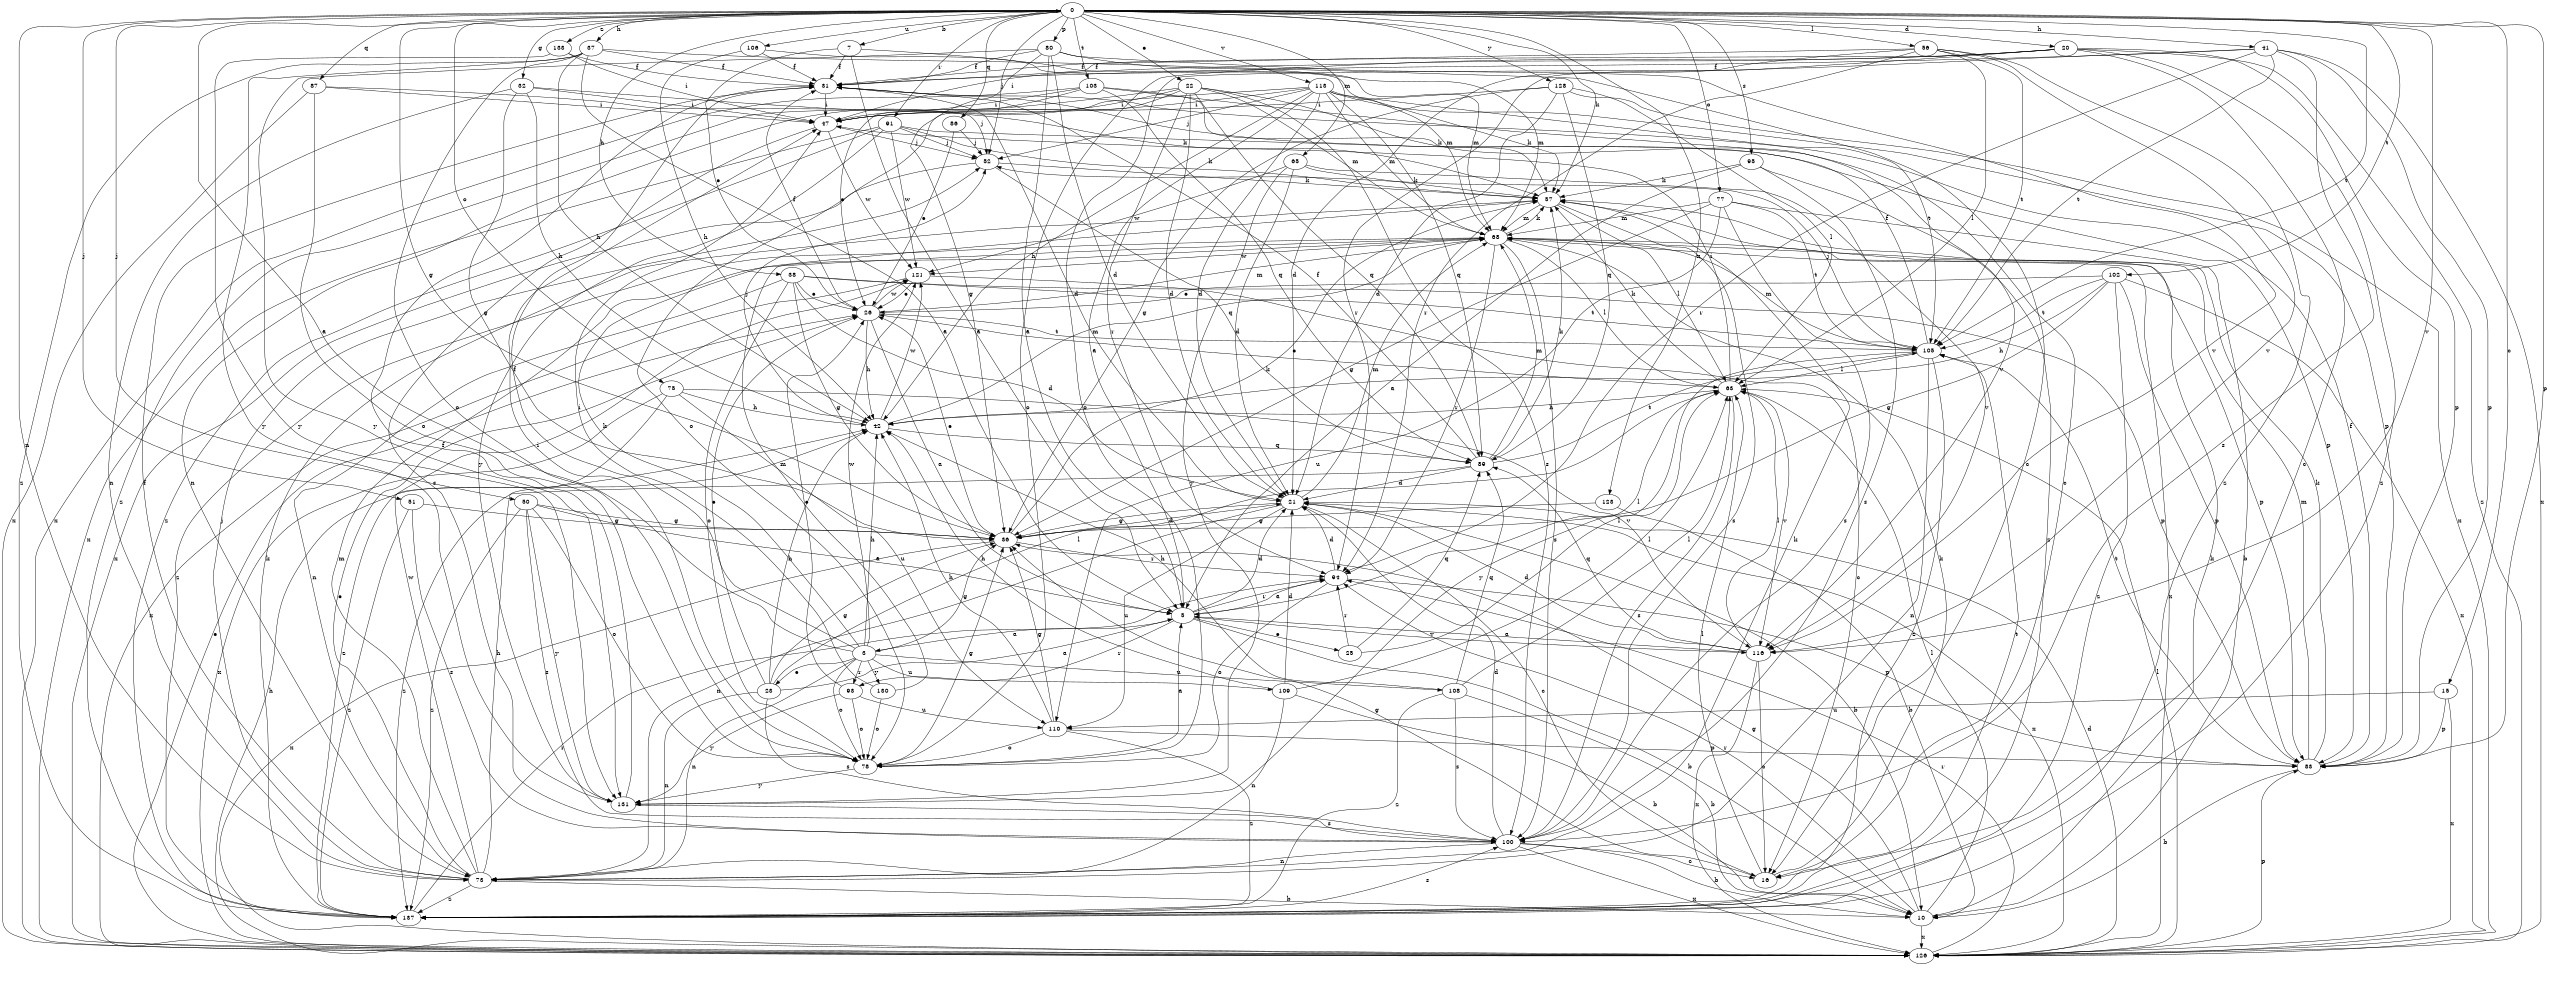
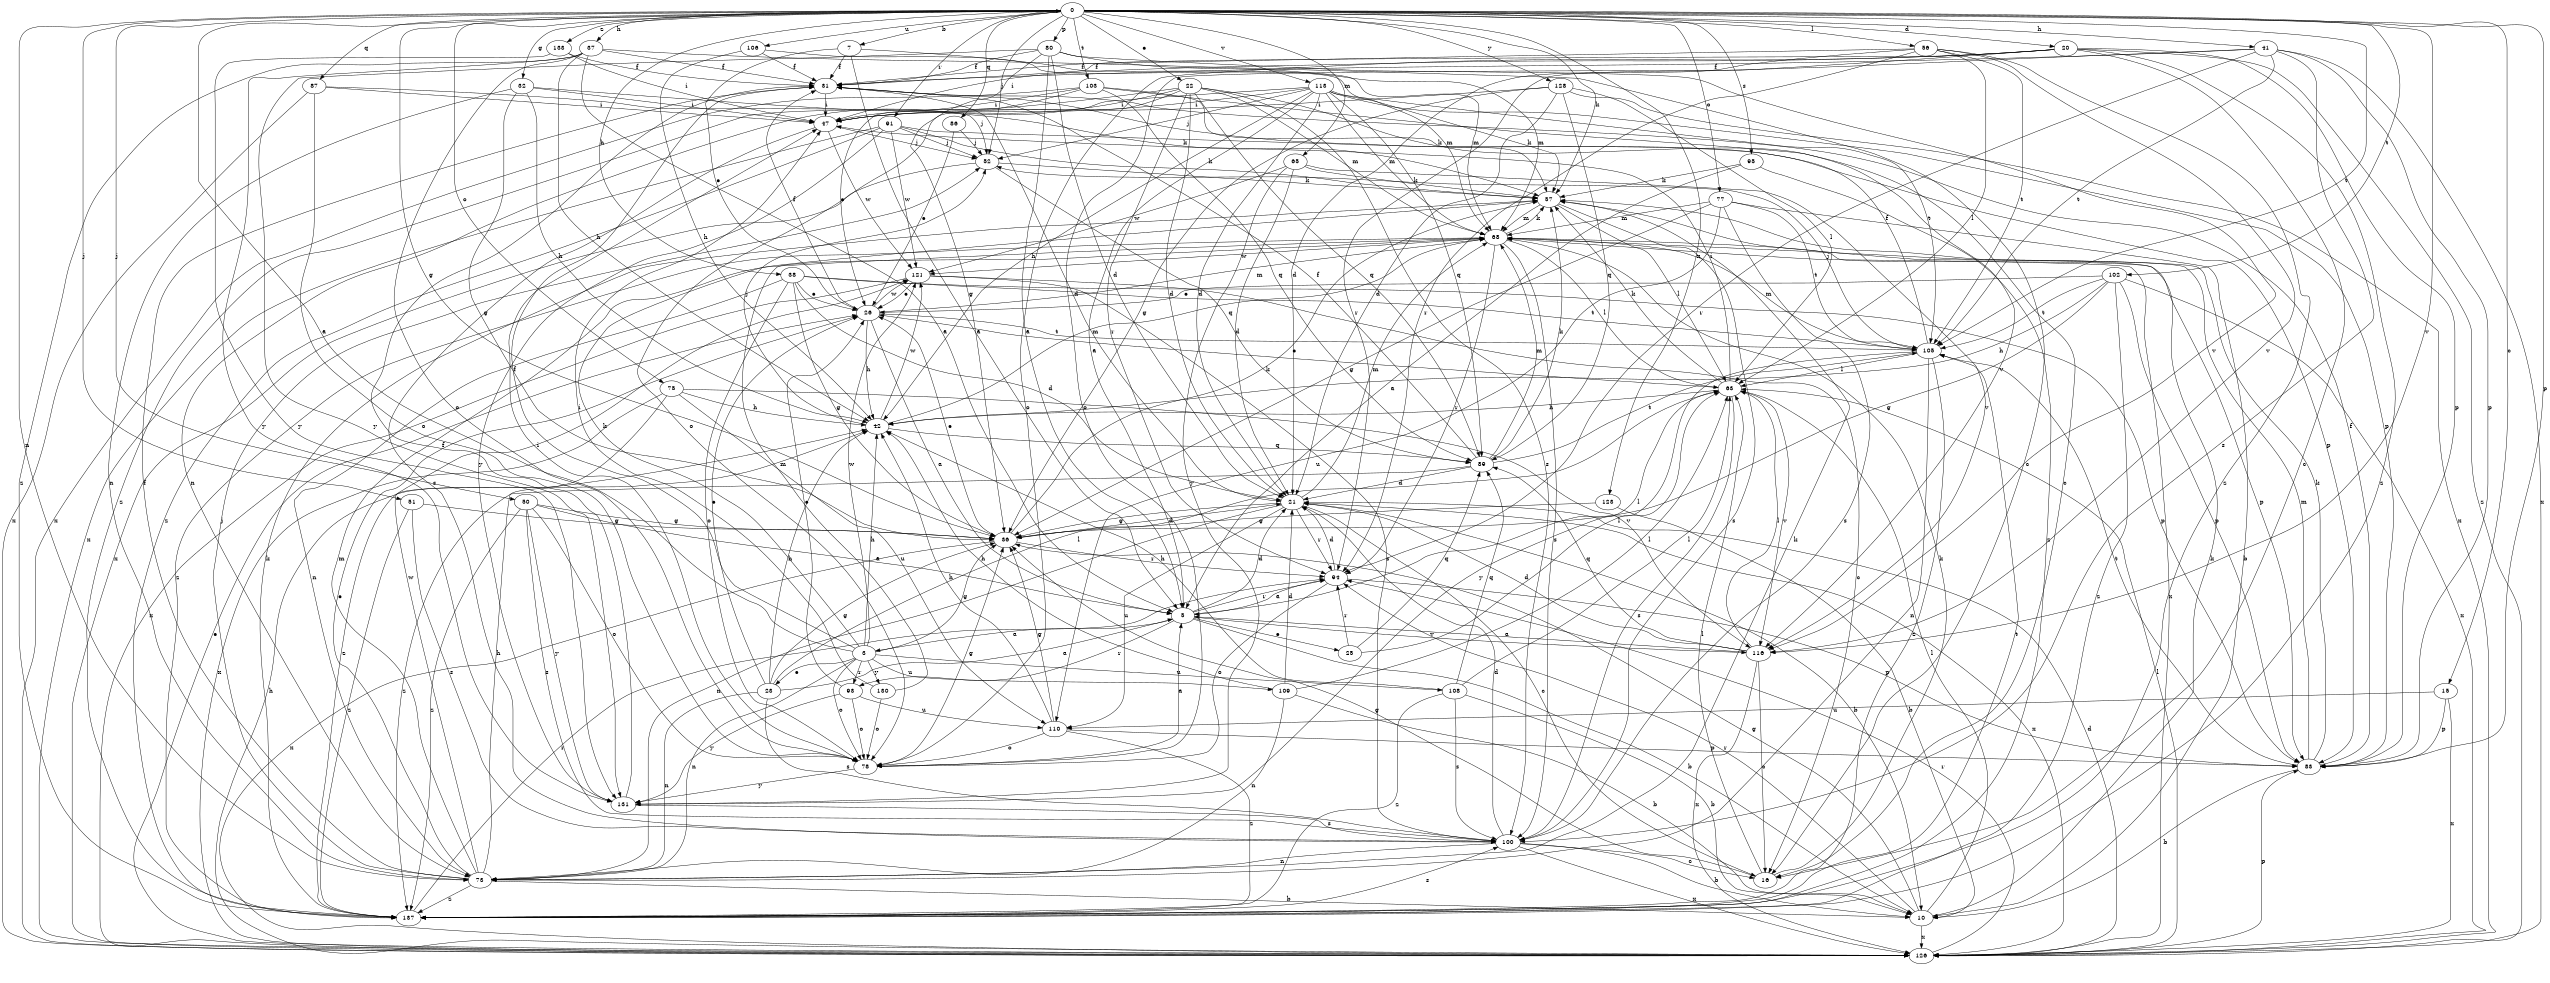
  strict digraph {
    0
    7
    15
    20
    22
    32
    36
    37
    38
    41
    50
    51
    52
    57
    n15 [label=56]
    65
    73
    75
    77
    80
    83
    86
    87
    91
    95
    102
    103
    105
    106
    113
    116
    123
    128
    133
    31
    5
    26
    68
    126
    110
    78
    94
    16
    47
    137
    21
    89
    100
    42
    131
    63
    121
    10
    3
    23
    93
    108
    109
    130
    25
    0 -> 7 [label=b]
    0 -> 15 [label=c]
    0 -> 20 [label=d]
    0 -> 22 [label=e]
    0 -> 32 [label=g]
    0 -> 36 [label=g]
    0 -> 37 [label=h]
    0 -> 38 [label=h]
    0 -> 41 [label=h]
    0 -> 50 [label=j]
    0 -> 51 [label=j]
    0 -> 52 [label=j]
    0 -> 57 [label=k]
    0 -> n15 [label=l]
    0 -> 65 [label=m]
    0 -> 73 [label=n]
    0 -> 75 [label=o]
    0 -> 77 [label=o]
    0 -> 80 [label=p]
    0 -> 83 [label=p]
    0 -> 86 [label=q]
    0 -> 87 [label=q]
    0 -> 91 [label=r]
    0 -> 95 [label=s]
    0 -> 102 [label=t]
    0 -> 103 [label=t]
    0 -> 105 [label=t]
    0 -> 106 [label=u]
    0 -> 113 [label=v]
    0 -> 116 [label=v]
    0 -> 123 [label=x]
    0 -> 128 [label=y]
    0 -> 133 [label=z]
    7 -> 31 [label=f]
    7 -> 5 [label=a]
    7 -> 26 [label=e]
    7 -> 68 [label=m]
    15 -> 83 [label=p]
    15 -> 126 [label=x]
    15 -> 110 [label=u]
    20 -> 83 [label=p]
    20 -> 31 [label=f]
    20 -> 126 [label=z]
    20 -> 78 [label=o]
    20 -> 94 [label=r]
    20 -> 16 [label=c]
    20 -> 47 [label=i]
    20 -> 137 [label=z]
    22 -> 57 [label=k]
    22 -> 68 [label=m]
    22 -> 78 [label=o]
    22 -> 94 [label=r]
    22 -> 47 [label=i]
    22 -> 137 [label=z]
    22 -> 21 [label=d]
    22 -> 89 [label=q]
    22 -> 100 [label=s]
    32 -> 36 [label=g]
    32 -> 57 [label=k]
    32 -> 73 [label=n]
    32 -> 47 [label=i]
    32 -> 42 [label=h]
    36 -> 57 [label=k]
    36 -> 26 [label=e]
    36 -> 126 [label=x]
    36 -> 94 [label=r]
    36 -> 21 [label=d]
    37 -> 31 [label=f]
    37 -> 5 [label=a]
    37 -> 78 [label=o]
    37 -> 16 [label=c]
    37 -> 137 [label=z]
    37 -> 42 [label=h]
    37 -> 131 [label=y]
    38 -> 36 [label=g]
    38 -> 73 [label=n]
    38 -> 83 [label=p]
    38 -> 105 [label=t]
    38 -> 26 [label=e]
    38 -> 78 [label=o]
    38 -> 21 [label=d]
    41 -> 83 [label=p]
    41 -> 105 [label=t]
    41 -> 31 [label=f]
    41 -> 126 [label=x]
    41 -> 78 [label=o]
    41 -> 94 [label=r]
    41 -> 100 [label=s]
    50 -> 36 [label=g]
    50 -> 5 [label=a]
    50 -> 78 [label=o]
    50 -> 137 [label=z]
    50 -> 100 [label=s]
    50 -> 131 [label=y]
    51 -> 36 [label=g]
    51 -> 137 [label=z]
    51 -> 100 [label=s]
    52 -> 57 [label=k]
    52 -> 126 [label=x]
    52 -> 89 [label=q]
    57 -> 68 [label=m]
    57 -> 100 [label=s]
    57 -> 63 [label=l]
    n15 -> 105 [label=t]
    n15 -> 116 [label=v]
    n15 -> 31 [label=f]
    n15 -> 94 [label=r]
    n15 -> 137 [label=z]
    n15 -> 21 [label=d]
    n15 -> 63 [label=l]
    65 -> 57 [label=k]
    65 -> 116 [label=v]
    65 -> 21 [label=d]
    65 -> 131 [label=y]
    65 -> 121 [label=w]
    73 -> 52 [label=j]
    73 -> 57 [label=k]
    73 -> 31 [label=f]
    73 -> 26 [label=e]
    73 -> 68 [label=m]
    73 -> 137 [label=z]
    73 -> 42 [label=h]
    73 -> 121 [label=w]
    73 -> 10 [label=b]
    75 -> 116 [label=v]
    75 -> 126 [label=x]
    75 -> 110 [label=u]
    75 -> 137 [label=z]
    75 -> 42 [label=h]
    77 -> 36 [label=g]
    77 -> 105 [label=t]
    77 -> 68 [label=m]
    77 -> 110 [label=u]
    77 -> 100 [label=s]
    77 -> 10 [label=b]
    80 -> 36 [label=g]
    80 -> 116 [label=v]
    80 -> 31 [label=f]
    80 -> 5 [label=a]
    80 -> 68 [label=m]
    80 -> 21 [label=d]
    80 -> 131 [label=y]
    83 -> 57 [label=k]
    83 -> 105 [label=t]
    83 -> 31 [label=f]
    83 -> 68 [label=m]
    83 -> 10 [label=b]
    86 -> 52 [label=j]
    86 -> 26 [label=e]
    87 -> 52 [label=j]
    87 -> 126 [label=x]
    87 -> 78 [label=o]
    87 -> 47 [label=i]
    91 -> 52 [label=j]
    91 -> 57 [label=k]
    91 -> 83 [label=p]
    91 -> 126 [label=x]
    91 -> 137 [label=z]
    91 -> 131 [label=y]
    91 -> 121 [label=w]
    95 -> 57 [label=k]
    95 -> 5 [label=a]
    95 -> 137 [label=z]
    102 -> 36 [label=g]
    102 -> 83 [label=p]
    102 -> 105 [label=t]
    102 -> 26 [label=e]
    102 -> 126 [label=x]
    102 -> 137 [label=z]
    102 -> 42 [label=h]
    103 -> 116 [label=v]
    103 -> 26 [label=e]
    103 -> 126 [label=x]
    103 -> 16 [label=c]
    103 -> 47 [label=i]
    103 -> 89 [label=q]
    105 -> 52 [label=j]
    105 -> 73 [label=n]
    105 -> 31 [label=f]
    105 -> 68 [label=m]
    105 -> 137 [label=z]
    105 -> 131 [label=y]
    105 -> 63 [label=l]
    106 -> 31 [label=f]
    106 -> 68 [label=m]
    106 -> 42 [label=h]
    113 -> 52 [label=j]
    113 -> 57 [label=k]
    113 -> 73 [label=n]
    113 -> 83 [label=p]
    113 -> 105 [label=t]
    113 -> 5 [label=a]
    113 -> 68 [label=m]
    113 -> 47 [label=i]
    113 -> 21 [label=d]
    113 -> 89 [label=q]
    113 -> 42 [label=h]
    116 -> 5 [label=a]
    116 -> 126 [label=x]
    116 -> 16 [label=c]
    116 -> 21 [label=d]
    116 -> 89 [label=q]
    116 -> 63 [label=l]
    123 -> 36 [label=g]
    123 -> 10 [label=b]
    128 -> 36 [label=g]
    128 -> 126 [label=x]
    128 -> 47 [label=i]
    128 -> 21 [label=d]
    128 -> 89 [label=q]
    128 -> 63 [label=l]
    133 -> 31 [label=f]
    133 -> 47 [label=i]
    133 -> 131 [label=y]
    31 -> 47 [label=i]
    31 -> 21 [label=d]
    5 -> 116 [label=v]
    5 -> 94 [label=r]
    5 -> 21 [label=d]
    5 -> 63 [label=l]
    5 -> 10 [label=b]
    5 -> 3 [label=a]
    5 -> 93 [label=r]
    5 -> 25 [label=e]
    26 -> 105 [label=t]
    26 -> 31 [label=f]
    26 -> 5 [label=a]
    26 -> 68 [label=m]
    26 -> 42 [label=h]
    26 -> 121 [label=w]
    68 -> 57 [label=k]
    68 -> 83 [label=p]
    68 -> 126 [label=x]
    68 -> 94 [label=r]
    68 -> 137 [label=z]
    68 -> 100 [label=s]
    68 -> 63 [label=l]
    68 -> 121 [label=w]
    126 -> 83 [label=p]
    126 -> 26 [label=e]
    126 -> 94 [label=r]
    126 -> 21 [label=d]
    126 -> 42 [label=h]
    126 -> 63 [label=l]
    110 -> 36 [label=g]
    110 -> 83 [label=p]
    110 -> 78 [label=o]
    110 -> 137 [label=z]
    110 -> 42 [label=h]
    78 -> 36 [label=g]
    78 -> 5 [label=a]
    78 -> 47 [label=i]
    78 -> 131 [label=y]
    94 -> 83 [label=p]
    94 -> 5 [label=a]
    94 -> 78 [label=o]
    94 -> 21 [label=d]
    16 -> 36 [label=g]
    16 -> 68 [label=k]
    16 -> 63 [label=l]
    47 -> 52 [label=j]
    47 -> 100 [label=s]
    47 -> 121 [label=w]
    137 -> 57 [label=k]
    137 -> 105 [label=t]
    137 -> 94 [label=r]
    137 -> 100 [label=s]
    21 -> 36 [label=g]
    21 -> 73 [label=n]
    21 -> 68 [label=m]
    21 -> 126 [label=x]
    21 -> 110 [label=u]
+   21 -> 94 [label=r]
    21 -> 16 [label=c]
    21 -> 10 [label=b]
    89 -> 57 [label=k]
    89 -> 105 [label=t]
    89 -> 31 [label=f]
    89 -> 68 [label=m]
    89 -> 137 [label=z]
    89 -> 21 [label=d]
    100 -> 73 [label=n]
    100 -> 126 [label=x]
    100 -> 16 [label=c]
    100 -> 21 [label=d]
    100 -> 10 [label=b]
    42 -> 52 [label=j]
    42 -> 68 [label=m]
    42 -> 89 [label=q]
    42 -> 121 [label=w]
    131 -> 31 [label=f]
    131 -> 100 [label=s]
    63 -> 57 [label=k]
    63 -> 116 [label=v]
    63 -> 26 [label=e]
    63 -> 47 [label=i]
    63 -> 100 [label=s]
    63 -> 42 [label=h]
    121 -> 26 [label=e]
    121 -> 126 [label=x]
    121 -> 16 [label=c]
-   95 -> 100 [label=s]
+   121 -> 100 [label=s]
    10 -> 36 [label=g]
    10 -> 57 [label=k]
    10 -> 126 [label=x]
    10 -> 94 [label=r]
    10 -> 63 [label=l]
    3 -> 0 [label=a]
    3 -> 36 [label=g]
    3 -> 57 [label=k]
    3 -> 73 [label=n]
    3 -> 31 [label=f]
    3 -> 78 [label=o]
    3 -> 42 [label=h]
    3 -> 121 [label=w]
    3 -> 23 [label=e]
    3 -> 93 [label=r]
    3 -> 108 [label=u]
    3 -> 109 [label=u]
    3 -> 130 [label=y]
    23 -> 36 [label=g]
    23 -> 73 [label=n]
    23 -> 5 [label=a]
    23 -> 26 [label=e]
    23 -> 100 [label=s]
    23 -> 42 [label=h]
    23 -> 63 [label=l]
    93 -> 26 [label=e]
    93 -> 110 [label=u]
    93 -> 78 [label=o]
    93 -> 131 [label=y]
    108 -> 137 [label=z]
    108 -> 89 [label=q]
    108 -> 100 [label=s]
    108 -> 42 [label=h]
    108 -> 63 [label=l]
    108 -> 10 [label=b]
    109 -> 73 [label=n]
    109 -> 21 [label=d]
    109 -> 42 [label=h]
    109 -> 63 [label=l]
    109 -> 10 [label=b]
    130 -> 68 [label=m]
    130 -> 78 [label=o]
    130 -> 47 [label=i]
    25 -> 94 [label=r]
    25 -> 89 [label=q]
    25 -> 63 [label=l]
  }
